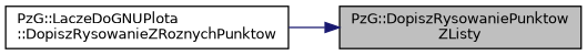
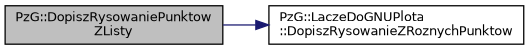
  digraph {
    rankdir=RL
    node [color=black fontname=Helvetica fontsize=10 shape=record style=filled]
    n1 [fillcolor=grey75 fontcolor=black height=0.2 label="PzG::DopiszRysowaniePunktow\lZListy" width=0.4]
    n2 [fillcolor=white height=0.2 label="PzG::LaczeDoGNUPlota\l::DopiszRysowanieZRoznychPunktow" width=0.4]
-   n1 -> n2 [color=midnightblue dir=back fontname=Helvetica fontsize=10 labelfontname=Helvetica labelfontsize=10 style=solid]
+   n2 -> n1 [color=midnightblue dir=back fontname=Helvetica fontsize=10 labelfontname=Helvetica labelfontsize=10 style=solid]
  }
